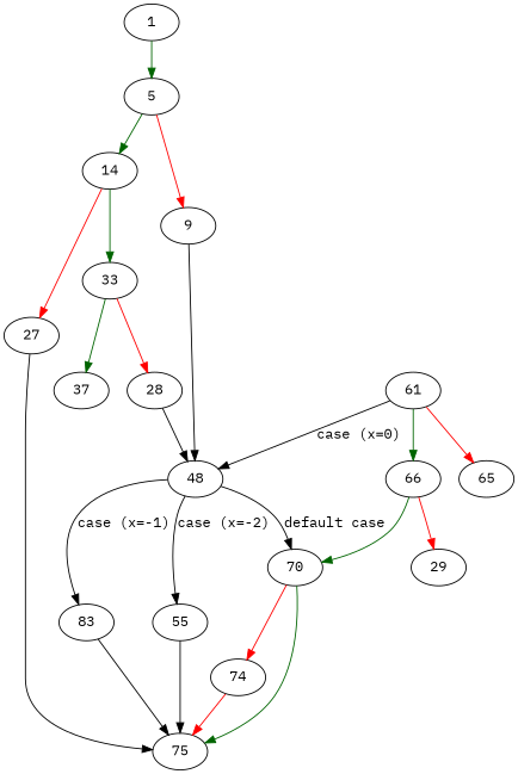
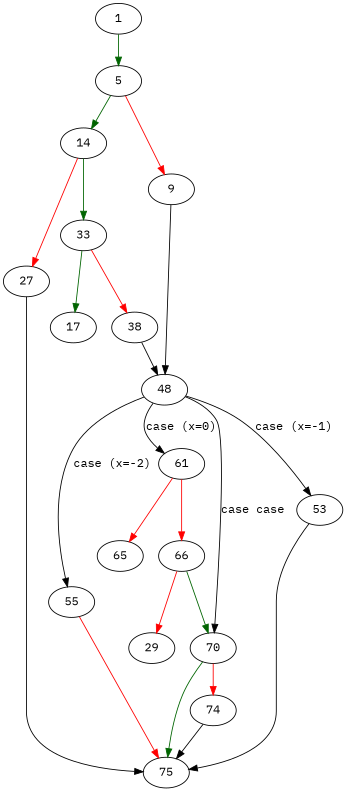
  strict digraph {
    fontname="IBM Plex Mono"
    node [fontname="IBM Plex Mono"]
    edge [cond=true fontname="IBM Plex Mono"]
    1 [entry=true]
    5
    14
    9
    33
    27
    n7 [label=48]
-   37
-   38 [label=28]
+   37 [label=17]
+   38
    75
-   53 [label=83]
+   53
    55
    61
    70
    66
    65
    74
    n18 [label=29]
    1 -> 5 [color=darkgreen]
    5 -> 14 [color=darkgreen]
    5 -> 9 [color=red cond=false]
    14 -> 33 [color=darkgreen]
    14 -> 27 [color=red cond=false]
    9 -> n7 [cond=""]
    33 -> 37 [color=darkgreen]
    33 -> 38 [color=red cond=false]
    27 -> 75 [cond=""]
    n7 -> 53 [cond="case (x=-1)" label="case (x=-1)"]
    n7 -> 55 [cond="case (x=-2)" label="case (x=-2)"]
-   61 -> n7 [cond="case (x=0)" label="case (x=0)"]
-   n7 -> 70 [cond="default case" label="default case"]
+   n7 -> 61 [cond="case (x=0)" label="case (x=0)"]
+   n7 -> 70 [cond="default case" label="case case"]
    38 -> n7 [cond=""]
    53 -> 75 [cond=""]
-   55 -> 75 [cond=""]
-   61 -> 66 [color=darkgreen]
+   55 -> 75 [color=red cond=""]
+   61 -> 66 [color=red]
    61 -> 65 [color=red cond=false]
    70 -> 75 [color=darkgreen]
    70 -> 74 [color=red cond=false]
    66 -> 70 [color=darkgreen]
    66 -> n18 [color=red cond=false]
-   74 -> 75 [color=red cond=""]
+   74 -> 75 [cond=""]
  }
